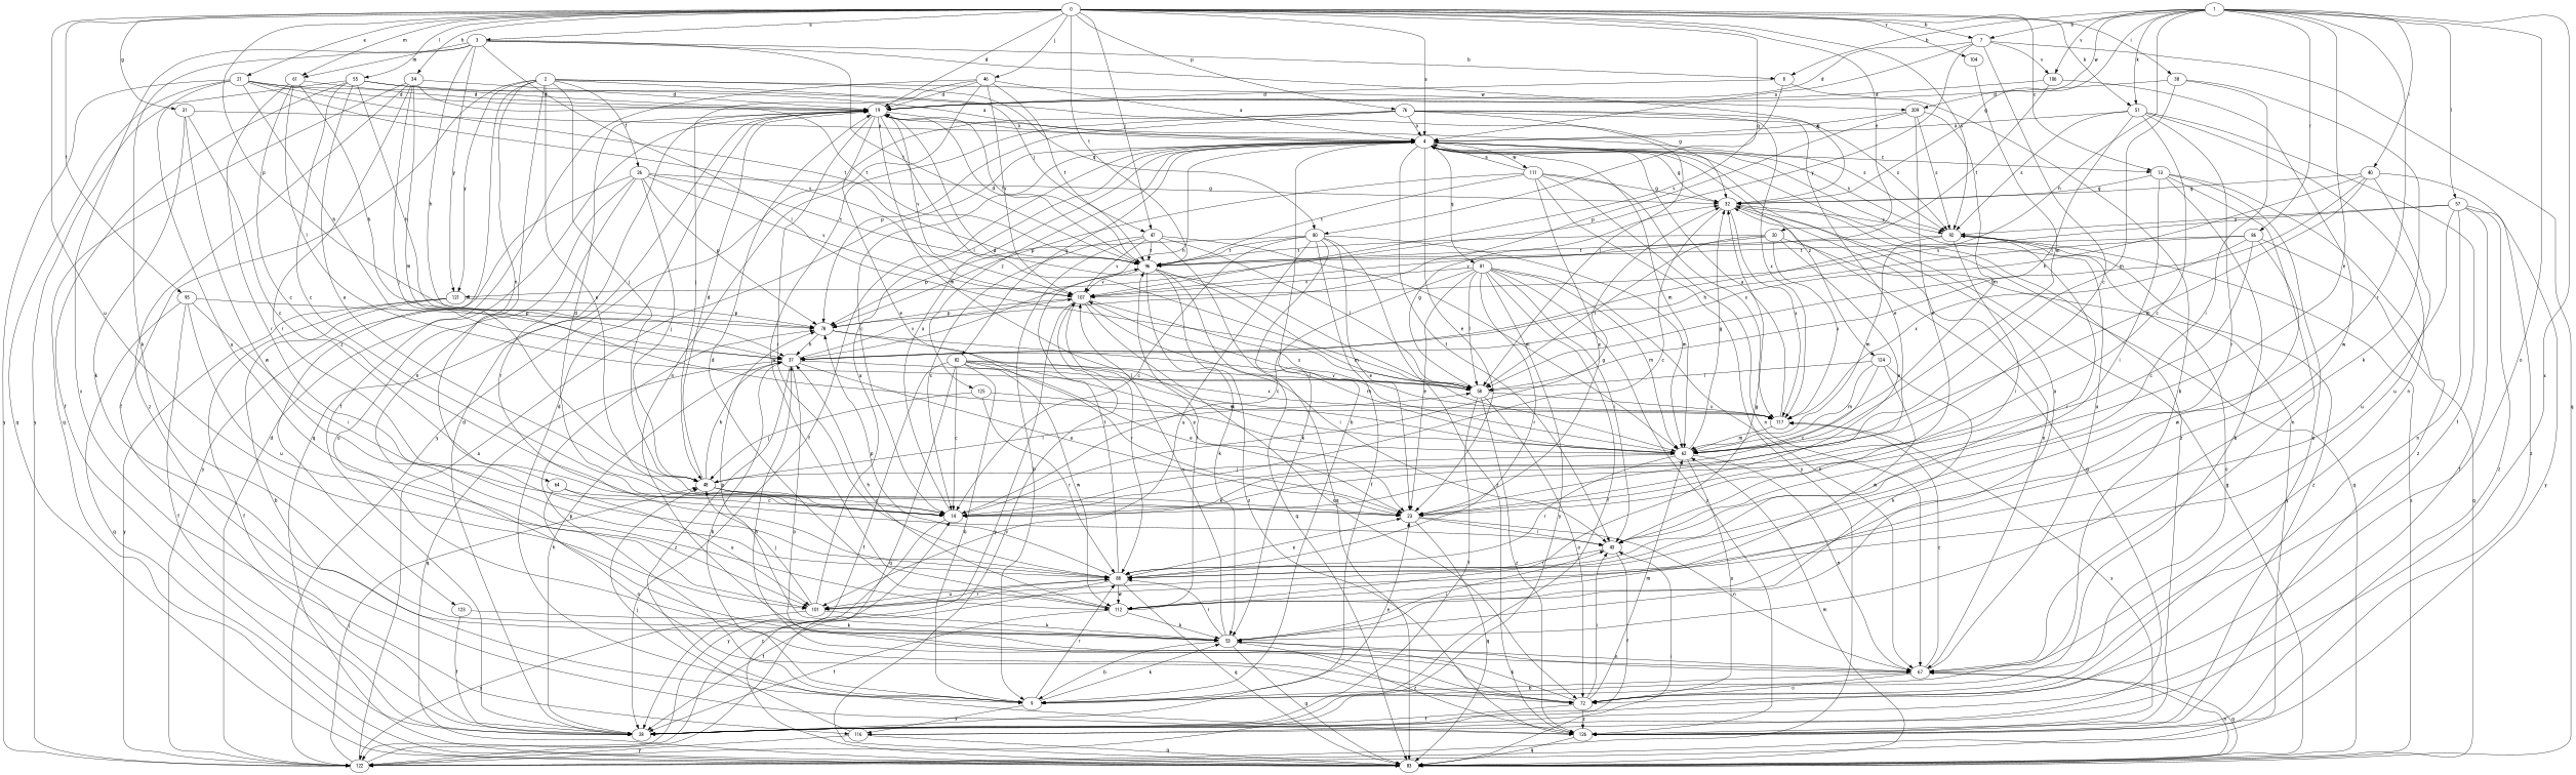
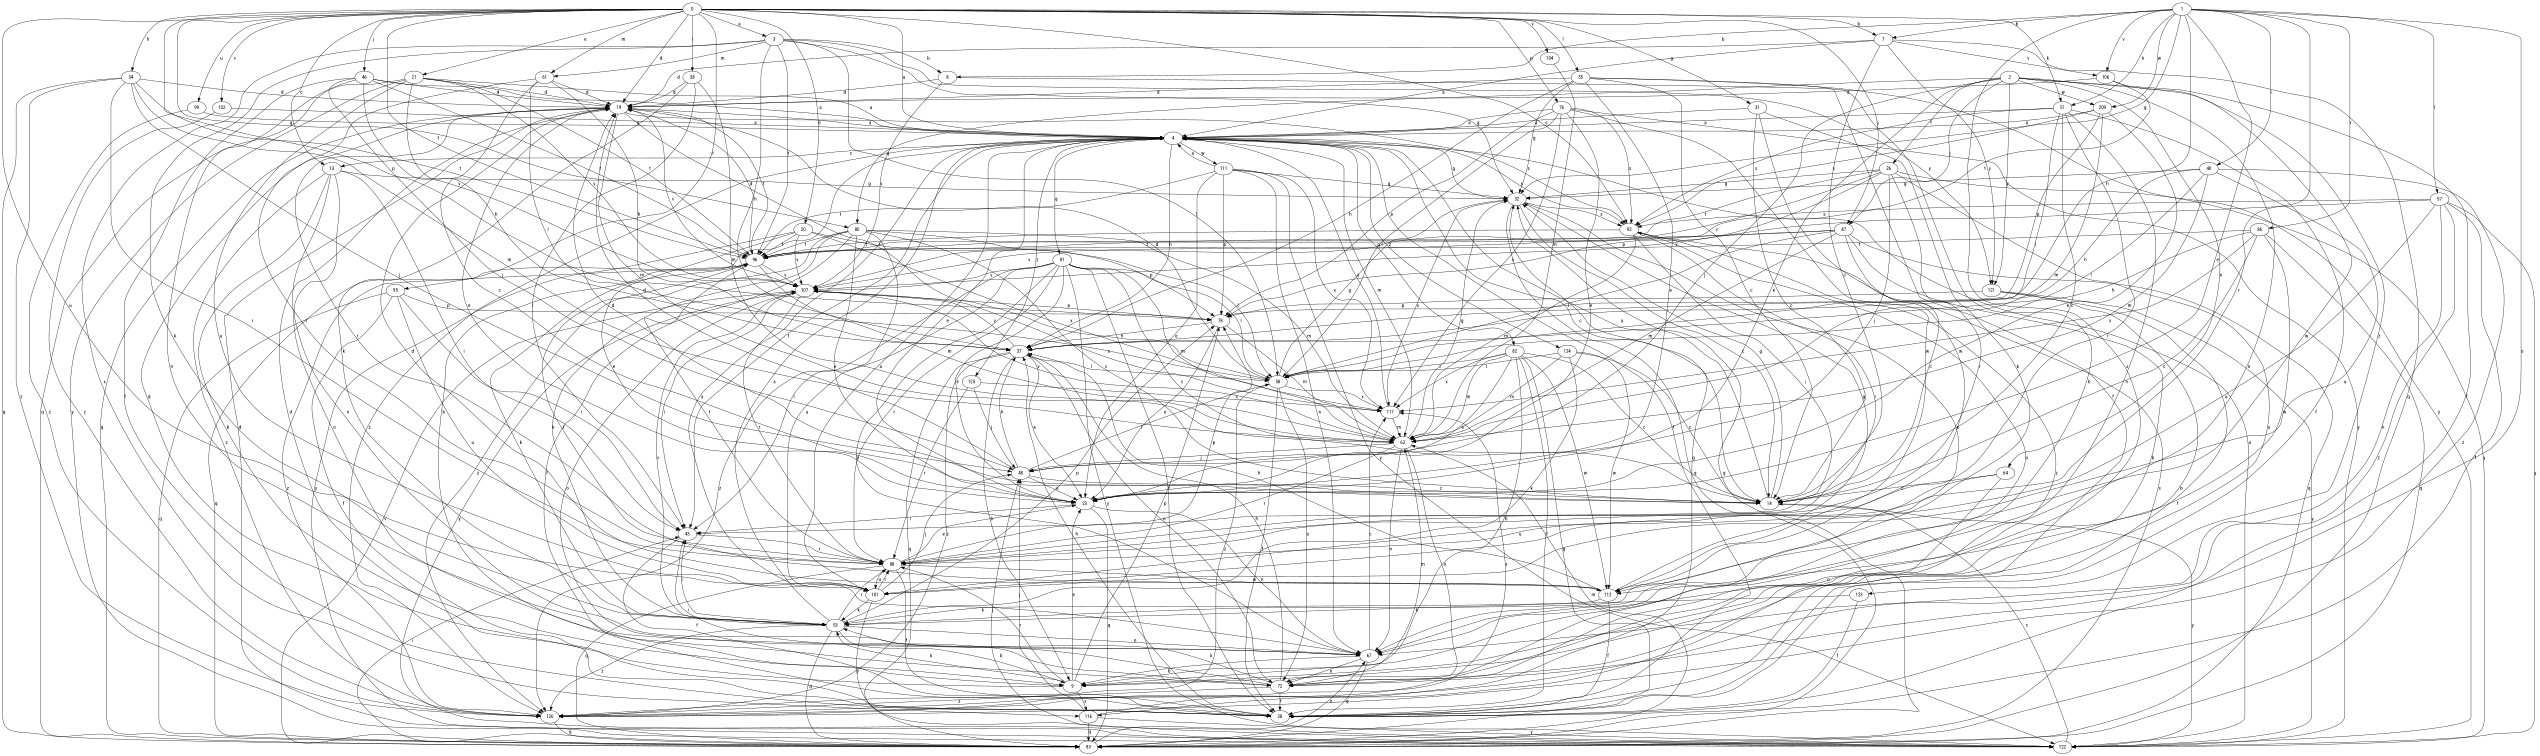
  strict digraph {
    fontname="Roboto Condensed"
    node [fontname="Roboto Condensed"]
    edge [fontname="Roboto Condensed"]
    0
    3
    4
    7
    13
    19
    20
    21
    31
    34
    38
    46
    47
    51
    55
    61
    76
    78
    80
    92
    95
    96
+   99
    101
+   102
    104
    8
    32
    37
    116
    121
    53
    58
    23
    28
    9
    14
    43
    62
    81
    82
    111
    124
    125
    126
    106
    83
    72
    67
    88
    107
    122
    117
    112
    48
    1
    40
    57
    86
    n60 [label=209]
    2
    26
    64
    123
    0 -> 3 [label=a]
    0 -> 4 [label=a]
    0 -> 7 [label=b]
    0 -> 13 [label=c]
    0 -> 19 [label=d]
    0 -> 20 [label=e]
    0 -> 21 [label=e]
    0 -> 31 [label=g]
    0 -> 34 [label=h]
    0 -> 38 [label=i]
    0 -> 46 [label=j]
    0 -> 47 [label=j]
    0 -> 51 [label=k]
    0 -> 55 [label=l]
    0 -> 61 [label=m]
    0 -> 76 [label=p]
    0 -> 78 [label=p]
    0 -> 80 [label=q]
    0 -> 92 [label=s]
    0 -> 95 [label=t]
    0 -> 96 [label=t]
+   0 -> 99 [label=u]
    0 -> 101 [label=u]
+   0 -> 102 [label=v]
    0 -> 104 [label=v]
    3 -> 61 [label=m]
    3 -> 96 [label=t]
    3 -> 8 [label=b]
    3 -> 32 [label=g]
    3 -> 37 [label=h]
    3 -> 116 [label=x]
    3 -> 121 [label=y]
    3 -> 53 [label=k]
    3 -> 58 [label=l]
    4 -> 13 [label=c]
    4 -> 92 [label=s]
    4 -> 32 [label=g]
    4 -> 37 [label=h]
    4 -> 23 [label=e]
    4 -> 28 [label=f]
    4 -> 9 [label=b]
    4 -> 14 [label=c]
    4 -> 43 [label=t]
    4 -> 62 [label=m]
    4 -> 81 [label=q]
    4 -> 82 [label=q]
    4 -> 111 [label=w]
    4 -> 124 [label=z]
    4 -> 125 [label=z]
    4 -> 126 [label=z]
    7 -> 4 [label=a]
    7 -> 19 [label=d]
    7 -> 121 [label=y]
    7 -> 14 [label=c]
    7 -> 106 [label=v]
    7 -> 83 [label=q]
    13 -> 32 [label=g]
    13 -> 9 [label=b]
    13 -> 43 [label=i]
    13 -> 126 [label=z]
    13 -> 72 [label=o]
    13 -> 67 [label=n]
    19 -> 4 [label=a]
    19 -> 92 [label=s]
    19 -> 96 [label=t]
    19 -> 58 [label=l]
    19 -> 23 [label=e]
    19 -> 62 [label=m]
    19 -> 83 [label=q]
    19 -> 88 [label=r]
    19 -> 107 [label=v]
    20 -> 96 [label=t]
    20 -> 58 [label=l]
    20 -> 23 [label=e]
    20 -> 107 [label=v]
    20 -> 122 [label=y]
    20 -> 117 [label=x]
    21 -> 4 [label=a]
    21 -> 19 [label=d]
    21 -> 96 [label=t]
    21 -> 101 [label=u]
    21 -> 37 [label=h]
    21 -> 83 [label=q]
    21 -> 107 [label=v]
    21 -> 122 [label=y]
    31 -> 4 [label=a]
    31 -> 53 [label=k]
    31 -> 14 [label=c]
    31 -> 112 [label=w]
    34 -> 19 [label=d]
    34 -> 96 [label=t]
    34 -> 62 [label=m]
    34 -> 126 [label=z]
    34 -> 83 [label=q]
    34 -> 88 [label=r]
    34 -> 48 [label=j]
    38 -> 19 [label=d]
    38 -> 53 [label=k]
    38 -> 43 [label=i]
    38 -> 62 [label=m]
    46 -> 4 [label=a]
    46 -> 19 [label=d]
    46 -> 96 [label=t]
    46 -> 28 [label=f]
    46 -> 67 [label=n]
    46 -> 107 [label=v]
    46 -> 48 [label=j]
    47 -> 96 [label=t]
    47 -> 58 [label=l]
    47 -> 9 [label=b]
    47 -> 14 [label=c]
    47 -> 62 [label=m]
    47 -> 83 [label=q]
    47 -> 107 [label=v]
    51 -> 4 [label=a]
    51 -> 92 [label=s]
    51 -> 58 [label=l]
    51 -> 28 [label=f]
    51 -> 14 [label=c]
    51 -> 67 [label=n]
    51 -> 88 [label=r]
    55 -> 19 [label=d]
    55 -> 32 [label=g]
    55 -> 37 [label=h]
    55 -> 23 [label=e]
    55 -> 28 [label=f]
    55 -> 14 [label=c]
    55 -> 122 [label=y]
    61 -> 19 [label=d]
    61 -> 37 [label=h]
    61 -> 58 [label=l]
    61 -> 14 [label=c]
    61 -> 88 [label=r]
    76 -> 4 [label=a]
    76 -> 78 [label=p]
    76 -> 92 [label=s]
    76 -> 58 [label=l]
    76 -> 23 [label=e]
    76 -> 122 [label=y]
    76 -> 117 [label=x]
    76 -> 112 [label=w]
    78 -> 37 [label=h]
    78 -> 23 [label=e]
    78 -> 62 [label=m]
    80 -> 78 [label=p]
    80 -> 96 [label=t]
    80 -> 101 [label=u]
    80 -> 53 [label=k]
    80 -> 23 [label=e]
    80 -> 28 [label=f]
    80 -> 14 [label=c]
    80 -> 62 [label=m]
    80 -> 126 [label=z]
    92 -> 96 [label=t]
    92 -> 43 [label=i]
    92 -> 62 [label=m]
    92 -> 126 [label=z]
    92 -> 72 [label=o]
    92 -> 88 [label=r]
    95 -> 78 [label=p]
    95 -> 101 [label=u]
    95 -> 28 [label=f]
    95 -> 43 [label=i]
    95 -> 83 [label=q]
    96 -> 19 [label=d]
    96 -> 53 [label=k]
    96 -> 62 [label=m]
    96 -> 126 [label=z]
    96 -> 83 [label=q]
    96 -> 107 [label=v]
+   99 -> 4 [label=a]
+   99 -> 126 [label=z]
    101 -> 4 [label=a]
    101 -> 53 [label=k]
    101 -> 88 [label=r]
    101 -> 122 [label=y]
    101 -> 48 [label=j]
+   102 -> 4 [label=a]
+   102 -> 126 [label=z]
    104 -> 62 [label=m]
    8 -> 19 [label=d]
    8 -> 9 [label=b]
    8 -> 107 [label=v]
    32 -> 92 [label=s]
    32 -> 14 [label=c]
    32 -> 83 [label=q]
    32 -> 67 [label=n]
    32 -> 117 [label=x]
    37 -> 58 [label=l]
    37 -> 23 [label=e]
    37 -> 9 [label=b]
    37 -> 126 [label=z]
    37 -> 83 [label=q]
    37 -> 72 [label=o]
    37 -> 107 [label=v]
    116 -> 32 [label=g]
    116 -> 83 [label=q]
    116 -> 122 [label=y]
    116 -> 48 [label=j]
    121 -> 78 [label=p]
    121 -> 28 [label=f]
    121 -> 9 [label=b]
    121 -> 122 [label=y]
    53 -> 4 [label=a]
    53 -> 78 [label=p]
    53 -> 9 [label=b]
    53 -> 43 [label=i]
    53 -> 126 [label=z]
    53 -> 83 [label=q]
    53 -> 67 [label=n]
    53 -> 88 [label=r]
    53 -> 107 [label=v]
    58 -> 19 [label=d]
    58 -> 32 [label=g]
    58 -> 28 [label=f]
    58 -> 126 [label=z]
    58 -> 72 [label=o]
    58 -> 117 [label=x]
    23 -> 43 [label=i]
    23 -> 83 [label=q]
    23 -> 67 [label=n]
    28 -> 19 [label=d]
    28 -> 37 [label=h]
    9 -> 19 [label=d]
    9 -> 78 [label=p]
    9 -> 116 [label=x]
    9 -> 53 [label=k]
    9 -> 23 [label=e]
    9 -> 88 [label=r]
    14 -> 4 [label=a]
    14 -> 19 [label=d]
    14 -> 32 [label=g]
    14 -> 122 [label=y]
    43 -> 28 [label=f]
    43 -> 88 [label=r]
    62 -> 32 [label=g]
    62 -> 72 [label=o]
    62 -> 67 [label=n]
    62 -> 88 [label=r]
    62 -> 107 [label=v]
    62 -> 48 [label=j]
    81 -> 58 [label=l]
    81 -> 23 [label=e]
    81 -> 28 [label=f]
    81 -> 14 [label=c]
    81 -> 43 [label=i]
    81 -> 62 [label=m]
    81 -> 126 [label=z]
    81 -> 67 [label=n]
    81 -> 88 [label=r]
    81 -> 107 [label=v]
    81 -> 122 [label=y]
    82 -> 58 [label=l]
    82 -> 23 [label=e]
    82 -> 28 [label=f]
    82 -> 9 [label=b]
    82 -> 14 [label=c]
    82 -> 62 [label=m]
    82 -> 83 [label=q]
    82 -> 117 [label=x]
    82 -> 112 [label=w]
    111 -> 4 [label=a]
    111 -> 78 [label=p]
    111 -> 96 [label=t]
    111 -> 32 [label=g]
    111 -> 23 [label=e]
    111 -> 67 [label=n]
    111 -> 122 [label=y]
    111 -> 117 [label=x]
    124 -> 53 [label=k]
    124 -> 58 [label=l]
    124 -> 14 [label=c]
    124 -> 62 [label=m]
    124 -> 112 [label=w]
    125 -> 88 [label=r]
    125 -> 117 [label=x]
    125 -> 48 [label=j]
    126 -> 83 [label=q]
    126 -> 117 [label=x]
    106 -> 19 [label=d]
    106 -> 96 [label=t]
    106 -> 112 [label=w]
    83 -> 92 [label=s]
    83 -> 32 [label=g]
    83 -> 43 [label=i]
    83 -> 62 [label=m]
    83 -> 67 [label=n]
    83 -> 107 [label=v]
    72 -> 37 [label=h]
    72 -> 53 [label=k]
    72 -> 28 [label=f]
    72 -> 43 [label=i]
    72 -> 62 [label=m]
    72 -> 126 [label=z]
    67 -> 4 [label=a]
    67 -> 9 [label=b]
    67 -> 83 [label=q]
    67 -> 72 [label=o]
    67 -> 117 [label=c]
    88 -> 78 [label=p]
    88 -> 96 [label=t]
    88 -> 101 [label=u]
    88 -> 23 [label=e]
    88 -> 28 [label=f]
    88 -> 83 [label=q]
    88 -> 112 [label=w]
    107 -> 78 [label=p]
    107 -> 43 [label=i]
    107 -> 72 [label=o]
    107 -> 88 [label=r]
    107 -> 122 [label=y]
    107 -> 117 [label=x]
    122 -> 4 [label=a]
    122 -> 19 [label=d]
    122 -> 14 [label=c]
    122 -> 48 [label=j]
    117 -> 4 [label=a]
    117 -> 62 [label=m]
    112 -> 19 [label=d]
    112 -> 96 [label=t]
    112 -> 32 [label=g]
    112 -> 37 [label=h]
    112 -> 53 [label=k]
    112 -> 28 [label=f]
    48 -> 19 [label=d]
    48 -> 37 [label=h]
    48 -> 58 [label=l]
    48 -> 23 [label=e]
    48 -> 14 [label=c]
    1 -> 7 [label=b]
    1 -> 51 [label=k]
    1 -> 8 [label=b]
    1 -> 32 [label=g]
    1 -> 37 [label=h]
    1 -> 116 [label=x]
    1 -> 23 [label=e]
    1 -> 106 [label=v]
    1 -> 72 [label=o]
    1 -> 88 [label=r]
    1 -> 40 [label=i]
    1 -> 57 [label=l]
    1 -> 86 [label=r]
    1 -> n60 [label=w]
    40 -> 101 [label=u]
    40 -> 32 [label=g]
    40 -> 37 [label=h]
    40 -> 58 [label=l]
    40 -> 62 [label=m]
    40 -> 126 [label=z]
    57 -> 92 [label=s]
    57 -> 101 [label=u]
    57 -> 28 [label=f]
    57 -> 126 [label=z]
    57 -> 67 [label=n]
    57 -> 107 [label=v]
    57 -> 122 [label=y]
    86 -> 96 [label=t]
    86 -> 37 [label=h]
    86 -> 14 [label=c]
    86 -> 83 [label=q]
    86 -> 117 [label=x]
    86 -> 112 [label=w]
    n60 -> 4 [label=a]
    n60 -> 78 [label=p]
    n60 -> 92 [label=s]
    n60 -> 23 [label=e]
    n60 -> 62 [label=m]
    2 -> 47 [label=j]
    2 -> 80 [label=q]
    2 -> 121 [label=y]
    2 -> 23 [label=e]
    2 -> 28 [label=f]
    2 -> 67 [label=n]
    2 -> 48 [label=j]
    2 -> n60 [label=w]
    2 -> 26 [label=f]
    2 -> 64 [label=n]
    2 -> 123 [label=z]
    26 -> 78 [label=p]
    26 -> 96 [label=t]
    26 -> 32 [label=g]
    26 -> 72 [label=o]
    26 -> 88 [label=r]
    26 -> 107 [label=v]
    26 -> 122 [label=y]
    26 -> 48 [label=j]
    64 -> 101 [label=u]
    64 -> 14 [label=c]
    64 -> 72 [label=o]
    123 -> 53 [label=k]
    123 -> 28 [label=f]
  }
